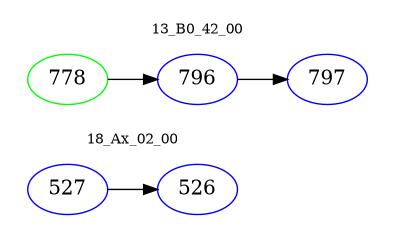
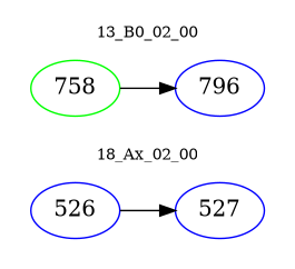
  digraph {
    rankdir=LR
    node [color=blue]
    edge [color=black]
    n1 [label=526]
    n2 [label=527]
    n3 [label=796]
-   n4 [color=green label=778]
-   n5 [label=797]
+   n4 [color=green label=758]
    subgraph cluster_1 {
      color=white
      fontsize=10
      label="18_Ax_02_00"
      n1
      n2
    }
    subgraph cluster_2 {
      color=white
      fontsize=10
-     label="13_B0_42_00"
+     label="13_B0_02_00"
      n3
      n4
-     n5
    }
-   n2 -> n1
-   n3 -> n5
+   n1 -> n2
    n4 -> n3
  }
